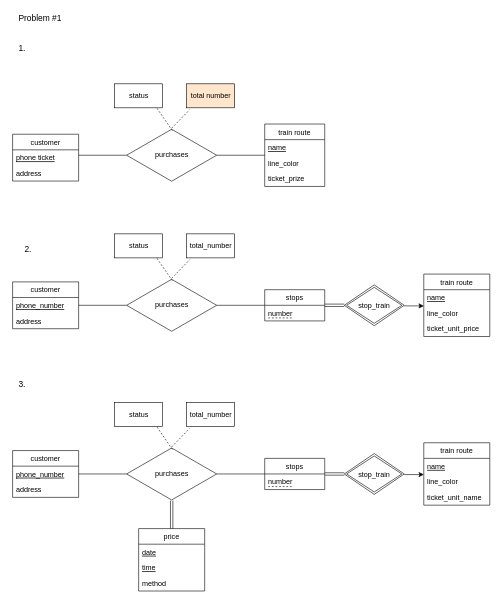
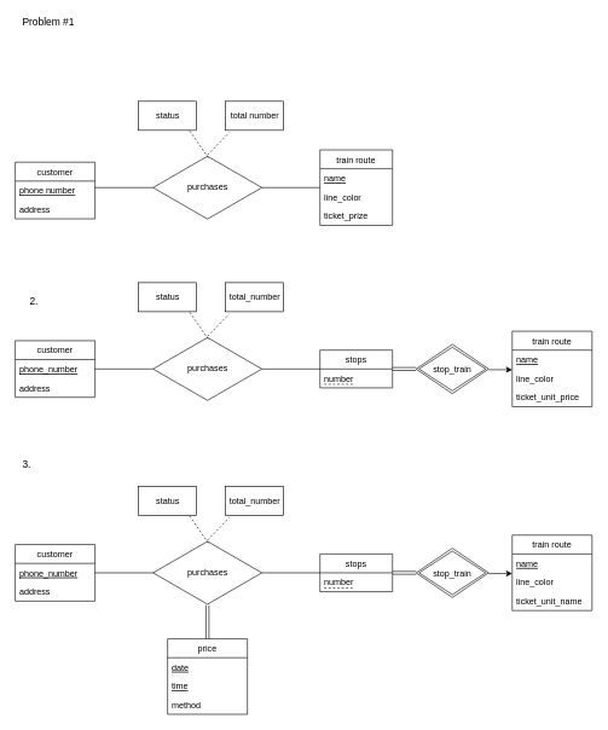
  <mxCell id="0" />
  <mxCell id="1" parent="0" />
  <mxCell id="2" value="customer" style="swimlane;fontStyle=0;childLayout=stackLayout;horizontal=1;startSize=26;fillColor=none;horizontalStack=0;resizeParent=1;resizeParentMax=0;resizeLast=0;collapsible=1;marginBottom=0;" vertex="1" parent="1"><mxGeometry x="20.5" y="223" width="110" height="78" as="geometry" /></mxCell>
- <mxCell id="3" value="phone ticket" style="text;strokeColor=none;fillColor=none;align=left;verticalAlign=top;spacingLeft=4;spacingRight=4;overflow=hidden;rotatable=0;points=[[0,0.5],[1,0.5]];portConstraint=eastwest;fontStyle=4" vertex="1" parent="2"><mxGeometry y="26" width="110" height="26" as="geometry" /></mxCell>
+ <mxCell id="3" value="phone number" style="text;strokeColor=none;fillColor=none;align=left;verticalAlign=top;spacingLeft=4;spacingRight=4;overflow=hidden;rotatable=0;points=[[0,0.5],[1,0.5]];portConstraint=eastwest;fontStyle=4" vertex="1" parent="2"><mxGeometry y="26" width="110" height="26" as="geometry" /></mxCell>
  <mxCell id="4" value="address" style="text;strokeColor=none;fillColor=none;align=left;verticalAlign=top;spacingLeft=4;spacingRight=4;overflow=hidden;rotatable=0;points=[[0,0.5],[1,0.5]];portConstraint=eastwest;" vertex="1" parent="2"><mxGeometry y="52" width="110" height="26" as="geometry" /></mxCell>
  <mxCell id="5" value="train route" style="swimlane;fontStyle=0;childLayout=stackLayout;horizontal=1;startSize=26;fillColor=none;horizontalStack=0;resizeParent=1;resizeParentMax=0;resizeLast=0;collapsible=1;marginBottom=0;" vertex="1" parent="1"><mxGeometry x="440.5" y="206" width="100" height="104" as="geometry" /></mxCell>
  <mxCell id="6" value="name" style="text;strokeColor=none;fillColor=none;align=left;verticalAlign=top;spacingLeft=4;spacingRight=4;overflow=hidden;rotatable=0;points=[[0,0.5],[1,0.5]];portConstraint=eastwest;fontStyle=4" vertex="1" parent="5"><mxGeometry y="26" width="100" height="26" as="geometry" /></mxCell>
  <mxCell id="7" value="line_color" style="text;strokeColor=none;fillColor=none;align=left;verticalAlign=top;spacingLeft=4;spacingRight=4;overflow=hidden;rotatable=0;points=[[0,0.5],[1,0.5]];portConstraint=eastwest;" vertex="1" parent="5"><mxGeometry y="52" width="100" height="26" as="geometry" /></mxCell>
  <mxCell id="8" value="ticket_prize" style="text;strokeColor=none;fillColor=none;align=left;verticalAlign=top;spacingLeft=4;spacingRight=4;overflow=hidden;rotatable=0;points=[[0,0.5],[1,0.5]];portConstraint=eastwest;" vertex="1" parent="5"><mxGeometry y="78" width="100" height="26" as="geometry" /></mxCell>
  <mxCell id="9" value="purchases" style="html=1;whiteSpace=wrap;aspect=fixed;shape=isoRectangle;" vertex="1" parent="1"><mxGeometry x="210.5" y="213" width="150" height="90" as="geometry" /></mxCell>
  <mxCell id="10" value="status" style="rounded=0;whiteSpace=wrap;html=1;" vertex="1" parent="1"><mxGeometry x="190.5" y="139" width="80" height="40" as="geometry" /></mxCell>
- <mxCell id="11" value="total number" style="rounded=0;whiteSpace=wrap;html=1;fillColor=#ffe6cc;" vertex="1" parent="1"><mxGeometry x="310.5" y="139" width="80" height="40" as="geometry" /></mxCell>
+ <mxCell id="11" value="total number" style="rounded=0;whiteSpace=wrap;html=1;" vertex="1" parent="1"><mxGeometry x="310.5" y="139" width="80" height="40" as="geometry" /></mxCell>
  <mxCell id="12" value="" style="endArrow=none;dashed=1;html=1;exitX=0.507;exitY=0.044;exitDx=0;exitDy=0;exitPerimeter=0;" edge="1" parent="1" source="9"><mxGeometry width="50" height="50" relative="1" as="geometry"><mxPoint x="210.5" y="229" as="sourcePoint" /><mxPoint x="260.5" y="179" as="targetPoint" /></mxGeometry></mxCell>
  <mxCell id="13" value="" style="endArrow=none;dashed=1;html=1;entryX=0.063;entryY=1.075;entryDx=0;entryDy=0;entryPerimeter=0;" edge="1" parent="1" target="11"><mxGeometry width="50" height="50" relative="1" as="geometry"><mxPoint x="285.5" y="213" as="sourcePoint" /><mxPoint x="335.5" y="163" as="targetPoint" /></mxGeometry></mxCell>
  <mxCell id="14" value="" style="endArrow=none;html=1;entryX=0;entryY=0.5;entryDx=0;entryDy=0;entryPerimeter=0;" edge="1" parent="1" target="9"><mxGeometry width="50" height="50" relative="1" as="geometry"><mxPoint x="130.5" y="258" as="sourcePoint" /><mxPoint x="210.5" y="284" as="targetPoint" /></mxGeometry></mxCell>
  <mxCell id="15" value="" style="endArrow=none;html=1;" edge="1" parent="1"><mxGeometry width="50" height="50" relative="1" as="geometry"><mxPoint x="360.5" y="258" as="sourcePoint" /><mxPoint x="440.5" y="258" as="targetPoint" /></mxGeometry></mxCell>
  <mxCell id="16" value="customer" style="swimlane;fontStyle=0;childLayout=stackLayout;horizontal=1;startSize=26;fillColor=none;horizontalStack=0;resizeParent=1;resizeParentMax=0;resizeLast=0;collapsible=1;marginBottom=0;" vertex="1" parent="1"><mxGeometry x="20.5" y="469" width="110" height="78" as="geometry" /></mxCell>
  <mxCell id="17" value="phone_number" style="text;strokeColor=none;fillColor=none;align=left;verticalAlign=top;spacingLeft=4;spacingRight=4;overflow=hidden;rotatable=0;points=[[0,0.5],[1,0.5]];portConstraint=eastwest;fontStyle=4" vertex="1" parent="16"><mxGeometry y="26" width="110" height="26" as="geometry" /></mxCell>
  <mxCell id="18" value="address" style="text;strokeColor=none;fillColor=none;align=left;verticalAlign=top;spacingLeft=4;spacingRight=4;overflow=hidden;rotatable=0;points=[[0,0.5],[1,0.5]];portConstraint=eastwest;" vertex="1" parent="16"><mxGeometry y="52" width="110" height="26" as="geometry" /></mxCell>
  <mxCell id="19" value="stops" style="swimlane;fontStyle=0;childLayout=stackLayout;horizontal=1;startSize=26;fillColor=none;horizontalStack=0;resizeParent=1;resizeParentMax=0;resizeLast=0;collapsible=1;marginBottom=0;" vertex="1" parent="1"><mxGeometry x="440.5" y="482" width="100" height="52" as="geometry" /></mxCell>
  <mxCell id="20" value="number" style="text;strokeColor=none;fillColor=none;align=left;verticalAlign=top;spacingLeft=4;spacingRight=4;overflow=hidden;rotatable=0;points=[[0,0.5],[1,0.5]];portConstraint=eastwest;fontStyle=0;dashed=1;dashPattern=1 4;" vertex="1" parent="19"><mxGeometry y="26" width="100" height="26" as="geometry" /></mxCell>
  <mxCell id="21" value="" style="endArrow=none;dashed=1;html=1;" edge="1" parent="19"><mxGeometry width="50" height="50" relative="1" as="geometry"><mxPoint x="6" y="47" as="sourcePoint" /><mxPoint x="46" y="47" as="targetPoint" /></mxGeometry></mxCell>
  <mxCell id="22" value="purchases" style="html=1;whiteSpace=wrap;aspect=fixed;shape=isoRectangle;" vertex="1" parent="1"><mxGeometry x="210.5" y="463" width="150" height="90" as="geometry" /></mxCell>
  <mxCell id="23" value="status" style="rounded=0;whiteSpace=wrap;html=1;" vertex="1" parent="1"><mxGeometry x="190.5" y="389" width="80" height="40" as="geometry" /></mxCell>
  <mxCell id="24" value="total_number" style="rounded=0;whiteSpace=wrap;html=1;" vertex="1" parent="1"><mxGeometry x="310.5" y="389" width="80" height="40" as="geometry" /></mxCell>
  <mxCell id="25" value="" style="endArrow=none;dashed=1;html=1;exitX=0.507;exitY=0.044;exitDx=0;exitDy=0;exitPerimeter=0;" edge="1" parent="1" source="22"><mxGeometry width="50" height="50" relative="1" as="geometry"><mxPoint x="210.5" y="479" as="sourcePoint" /><mxPoint x="260.5" y="429" as="targetPoint" /></mxGeometry></mxCell>
  <mxCell id="26" value="" style="endArrow=none;dashed=1;html=1;entryX=0.063;entryY=1.075;entryDx=0;entryDy=0;entryPerimeter=0;" edge="1" parent="1" target="24"><mxGeometry width="50" height="50" relative="1" as="geometry"><mxPoint x="285.5" y="463" as="sourcePoint" /><mxPoint x="335.5" y="413" as="targetPoint" /></mxGeometry></mxCell>
  <mxCell id="27" value="" style="endArrow=none;html=1;entryX=0;entryY=0.5;entryDx=0;entryDy=0;entryPerimeter=0;" edge="1" parent="1" target="22"><mxGeometry width="50" height="50" relative="1" as="geometry"><mxPoint x="130.5" y="508" as="sourcePoint" /><mxPoint x="210.5" y="534" as="targetPoint" /></mxGeometry></mxCell>
  <mxCell id="28" value="" style="endArrow=none;html=1;" edge="1" parent="1"><mxGeometry width="50" height="50" relative="1" as="geometry"><mxPoint x="360.5" y="508" as="sourcePoint" /><mxPoint x="440.5" y="508" as="targetPoint" /></mxGeometry></mxCell>
  <mxCell id="29" value="train route" style="swimlane;fontStyle=0;childLayout=stackLayout;horizontal=1;startSize=26;fillColor=none;horizontalStack=0;resizeParent=1;resizeParentMax=0;resizeLast=0;collapsible=1;marginBottom=0;" vertex="1" parent="1"><mxGeometry x="705.5" y="456" width="110" height="104" as="geometry" /></mxCell>
  <mxCell id="30" value="name" style="text;strokeColor=none;fillColor=none;align=left;verticalAlign=top;spacingLeft=4;spacingRight=4;overflow=hidden;rotatable=0;points=[[0,0.5],[1,0.5]];portConstraint=eastwest;fontStyle=4" vertex="1" parent="29"><mxGeometry y="26" width="110" height="26" as="geometry" /></mxCell>
  <mxCell id="31" value="line_color" style="text;strokeColor=none;fillColor=none;align=left;verticalAlign=top;spacingLeft=4;spacingRight=4;overflow=hidden;rotatable=0;points=[[0,0.5],[1,0.5]];portConstraint=eastwest;" vertex="1" parent="29"><mxGeometry y="52" width="110" height="26" as="geometry" /></mxCell>
  <mxCell id="32" value="ticket_unit_price" style="text;strokeColor=none;fillColor=none;align=left;verticalAlign=top;spacingLeft=4;spacingRight=4;overflow=hidden;rotatable=0;points=[[0,0.5],[1,0.5]];portConstraint=eastwest;" vertex="1" parent="29"><mxGeometry y="78" width="110" height="26" as="geometry" /></mxCell>
  <mxCell id="33" value="&lt;font style=&quot;font-size: 12px&quot;&gt;stop_train&lt;/font&gt;" style="shape=rhombus;double=1;strokeWidth=1;fontSize=17;perimeter=rhombusPerimeter;whiteSpace=wrap;html=1;align=center;fontSize=14;fillColor=#ffffff;" vertex="1" parent="1"><mxGeometry x="573" y="474" width="100" height="68" as="geometry" /></mxCell>
  <mxCell id="34" value="" style="endArrow=classic;html=1;entryX=0;entryY=1.038;entryDx=0;entryDy=0;entryPerimeter=0;" edge="1" parent="1" target="30"><mxGeometry width="50" height="50" relative="1" as="geometry"><mxPoint x="673" y="509" as="sourcePoint" /><mxPoint x="723" y="469" as="targetPoint" /></mxGeometry></mxCell>
  <mxCell id="35" value="customer" style="swimlane;fontStyle=0;childLayout=stackLayout;horizontal=1;startSize=26;fillColor=none;horizontalStack=0;resizeParent=1;resizeParentMax=0;resizeLast=0;collapsible=1;marginBottom=0;" vertex="1" parent="1"><mxGeometry x="20.5" y="750" width="110" height="78" as="geometry" /></mxCell>
  <mxCell id="36" value="phone_number" style="text;strokeColor=none;fillColor=none;align=left;verticalAlign=top;spacingLeft=4;spacingRight=4;overflow=hidden;rotatable=0;points=[[0,0.5],[1,0.5]];portConstraint=eastwest;fontStyle=4" vertex="1" parent="35"><mxGeometry y="26" width="110" height="26" as="geometry" /></mxCell>
  <mxCell id="37" value="address" style="text;strokeColor=none;fillColor=none;align=left;verticalAlign=top;spacingLeft=4;spacingRight=4;overflow=hidden;rotatable=0;points=[[0,0.5],[1,0.5]];portConstraint=eastwest;" vertex="1" parent="35"><mxGeometry y="52" width="110" height="26" as="geometry" /></mxCell>
  <mxCell id="38" value="stops" style="swimlane;fontStyle=0;childLayout=stackLayout;horizontal=1;startSize=26;fillColor=none;horizontalStack=0;resizeParent=1;resizeParentMax=0;resizeLast=0;collapsible=1;marginBottom=0;" vertex="1" parent="1"><mxGeometry x="440.5" y="763" width="100" height="52" as="geometry" /></mxCell>
  <mxCell id="39" value="number" style="text;strokeColor=none;fillColor=none;align=left;verticalAlign=top;spacingLeft=4;spacingRight=4;overflow=hidden;rotatable=0;points=[[0,0.5],[1,0.5]];portConstraint=eastwest;fontStyle=0;dashed=1;dashPattern=1 4;" vertex="1" parent="38"><mxGeometry y="26" width="100" height="26" as="geometry" /></mxCell>
  <mxCell id="40" value="" style="endArrow=none;dashed=1;html=1;" edge="1" parent="38"><mxGeometry width="50" height="50" relative="1" as="geometry"><mxPoint x="6" y="47" as="sourcePoint" /><mxPoint x="46" y="47" as="targetPoint" /></mxGeometry></mxCell>
  <mxCell id="41" value="purchases" style="html=1;whiteSpace=wrap;aspect=fixed;shape=isoRectangle;" vertex="1" parent="1"><mxGeometry x="210.5" y="744" width="150" height="90" as="geometry" /></mxCell>
  <mxCell id="42" value="status" style="rounded=0;whiteSpace=wrap;html=1;" vertex="1" parent="1"><mxGeometry x="190.5" y="670" width="80" height="40" as="geometry" /></mxCell>
  <mxCell id="43" value="total_number" style="rounded=0;whiteSpace=wrap;html=1;" vertex="1" parent="1"><mxGeometry x="310.5" y="670" width="80" height="40" as="geometry" /></mxCell>
  <mxCell id="44" value="" style="endArrow=none;dashed=1;html=1;exitX=0.507;exitY=0.044;exitDx=0;exitDy=0;exitPerimeter=0;" edge="1" parent="1" source="41"><mxGeometry width="50" height="50" relative="1" as="geometry"><mxPoint x="210.5" y="760" as="sourcePoint" /><mxPoint x="260.5" y="710" as="targetPoint" /></mxGeometry></mxCell>
  <mxCell id="45" value="" style="endArrow=none;dashed=1;html=1;entryX=0.063;entryY=1.075;entryDx=0;entryDy=0;entryPerimeter=0;" edge="1" parent="1" target="43"><mxGeometry width="50" height="50" relative="1" as="geometry"><mxPoint x="285.5" y="744" as="sourcePoint" /><mxPoint x="335.5" y="694" as="targetPoint" /></mxGeometry></mxCell>
  <mxCell id="46" value="" style="endArrow=none;html=1;entryX=0;entryY=0.5;entryDx=0;entryDy=0;entryPerimeter=0;" edge="1" parent="1" target="41"><mxGeometry width="50" height="50" relative="1" as="geometry"><mxPoint x="130.5" y="789" as="sourcePoint" /><mxPoint x="210.5" y="815" as="targetPoint" /></mxGeometry></mxCell>
  <mxCell id="47" value="" style="endArrow=none;html=1;" edge="1" parent="1"><mxGeometry width="50" height="50" relative="1" as="geometry"><mxPoint x="360.5" y="789" as="sourcePoint" /><mxPoint x="440.5" y="789" as="targetPoint" /></mxGeometry></mxCell>
  <mxCell id="48" value="train route" style="swimlane;fontStyle=0;childLayout=stackLayout;horizontal=1;startSize=26;fillColor=none;horizontalStack=0;resizeParent=1;resizeParentMax=0;resizeLast=0;collapsible=1;marginBottom=0;" vertex="1" parent="1"><mxGeometry x="705.5" y="737" width="110" height="104" as="geometry" /></mxCell>
  <mxCell id="49" value="name" style="text;strokeColor=none;fillColor=none;align=left;verticalAlign=top;spacingLeft=4;spacingRight=4;overflow=hidden;rotatable=0;points=[[0,0.5],[1,0.5]];portConstraint=eastwest;fontStyle=4" vertex="1" parent="48"><mxGeometry y="26" width="110" height="26" as="geometry" /></mxCell>
  <mxCell id="50" value="line_color" style="text;strokeColor=none;fillColor=none;align=left;verticalAlign=top;spacingLeft=4;spacingRight=4;overflow=hidden;rotatable=0;points=[[0,0.5],[1,0.5]];portConstraint=eastwest;" vertex="1" parent="48"><mxGeometry y="52" width="110" height="26" as="geometry" /></mxCell>
  <mxCell id="51" value="ticket_unit_name" style="text;strokeColor=none;fillColor=none;align=left;verticalAlign=top;spacingLeft=4;spacingRight=4;overflow=hidden;rotatable=0;points=[[0,0.5],[1,0.5]];portConstraint=eastwest;" vertex="1" parent="48"><mxGeometry y="78" width="110" height="26" as="geometry" /></mxCell>
  <mxCell id="52" value="&lt;font style=&quot;font-size: 12px&quot;&gt;stop_train&lt;/font&gt;" style="shape=rhombus;double=1;strokeWidth=1;fontSize=17;perimeter=rhombusPerimeter;whiteSpace=wrap;html=1;align=center;fontSize=14;fillColor=#ffffff;" vertex="1" parent="1"><mxGeometry x="573" y="755" width="100" height="68" as="geometry" /></mxCell>
  <mxCell id="53" value="" style="endArrow=classic;html=1;entryX=0;entryY=1.038;entryDx=0;entryDy=0;entryPerimeter=0;" edge="1" parent="1" target="49"><mxGeometry width="50" height="50" relative="1" as="geometry"><mxPoint x="673" y="790" as="sourcePoint" /><mxPoint x="723" y="750" as="targetPoint" /></mxGeometry></mxCell>
  <mxCell id="54" value="" style="shape=link;html=1;entryX=0;entryY=0.5;entryDx=0;entryDy=0;" edge="1" parent="1" target="52"><mxGeometry width="50" height="50" relative="1" as="geometry"><mxPoint x="540.5" y="789" as="sourcePoint" /><mxPoint x="590.5" y="739" as="targetPoint" /></mxGeometry></mxCell>
  <mxCell id="55" value="price" style="swimlane;fontStyle=0;childLayout=stackLayout;horizontal=1;startSize=26;fillColor=none;horizontalStack=0;resizeParent=1;resizeParentMax=0;resizeLast=0;collapsible=1;marginBottom=0;strokeColor=#000000;strokeWidth=1;align=center;" vertex="1" parent="1"><mxGeometry x="230.5" y="880" width="110" height="104" as="geometry" /></mxCell>
  <mxCell id="56" value="date" style="text;strokeColor=none;fillColor=none;align=left;verticalAlign=top;spacingLeft=4;spacingRight=4;overflow=hidden;rotatable=0;points=[[0,0.5],[1,0.5]];portConstraint=eastwest;fontStyle=4" vertex="1" parent="55"><mxGeometry y="26" width="110" height="26" as="geometry" /></mxCell>
  <mxCell id="57" value="time" style="text;strokeColor=none;fillColor=none;align=left;verticalAlign=top;spacingLeft=4;spacingRight=4;overflow=hidden;rotatable=0;points=[[0,0.5],[1,0.5]];portConstraint=eastwest;fontStyle=4" vertex="1" parent="55"><mxGeometry y="52" width="110" height="26" as="geometry" /></mxCell>
  <mxCell id="58" value="method" style="text;strokeColor=none;fillColor=none;align=left;verticalAlign=top;spacingLeft=4;spacingRight=4;overflow=hidden;rotatable=0;points=[[0,0.5],[1,0.5]];portConstraint=eastwest;" vertex="1" parent="55"><mxGeometry y="78" width="110" height="26" as="geometry" /></mxCell>
- <mxCell id="59" value="&lt;font style=&quot;font-size: 14px&quot;&gt;1.&lt;/font&gt;" style="text;html=1;resizable=0;autosize=1;align=center;verticalAlign=middle;points=[];fillColor=none;strokeColor=none;rounded=0;" vertex="1" parent="1"><mxGeometry x="20.5" y="70" width="30" height="20" as="geometry" /></mxCell>
  <mxCell id="60" value="&lt;font style=&quot;font-size: 14px&quot;&gt;2.&lt;/font&gt;" style="text;html=1;resizable=0;autosize=1;align=center;verticalAlign=middle;points=[];fillColor=none;strokeColor=none;rounded=0;" vertex="1" parent="1"><mxGeometry x="30.5" y="405" width="30" height="20" as="geometry" /></mxCell>
  <mxCell id="61" value="&lt;font style=&quot;font-size: 14px&quot;&gt;3.&lt;/font&gt;" style="text;html=1;resizable=0;autosize=1;align=center;verticalAlign=middle;points=[];fillColor=none;strokeColor=none;rounded=0;" vertex="1" parent="1"><mxGeometry x="20.5" y="630" width="30" height="20" as="geometry" /></mxCell>
  <mxCell id="62" value="&lt;font style=&quot;font-size: 14px&quot;&gt;Problem #1&lt;/font&gt;" style="text;html=1;resizable=0;autosize=1;align=center;verticalAlign=middle;points=[];fillColor=none;strokeColor=none;rounded=0;" vertex="1" parent="1"><mxGeometry x="20.5" y="20" width="90" height="20" as="geometry" /></mxCell>
  <mxCell id="63" value="" style="shape=link;html=1;entryX=0;entryY=0.5;entryDx=0;entryDy=0;" edge="1" parent="1"><mxGeometry width="50" height="50" relative="1" as="geometry"><mxPoint x="540.5" y="508" as="sourcePoint" /><mxPoint x="573" y="508" as="targetPoint" /></mxGeometry></mxCell>
  <mxCell id="64" value="" style="shape=link;html=1;entryX=0.5;entryY=0;entryDx=0;entryDy=0;" edge="1" parent="1" target="55"><mxGeometry width="50" height="50" relative="1" as="geometry"><mxPoint x="285.5" y="833.5" as="sourcePoint" /><mxPoint x="318" y="833.5" as="targetPoint" /></mxGeometry></mxCell>
